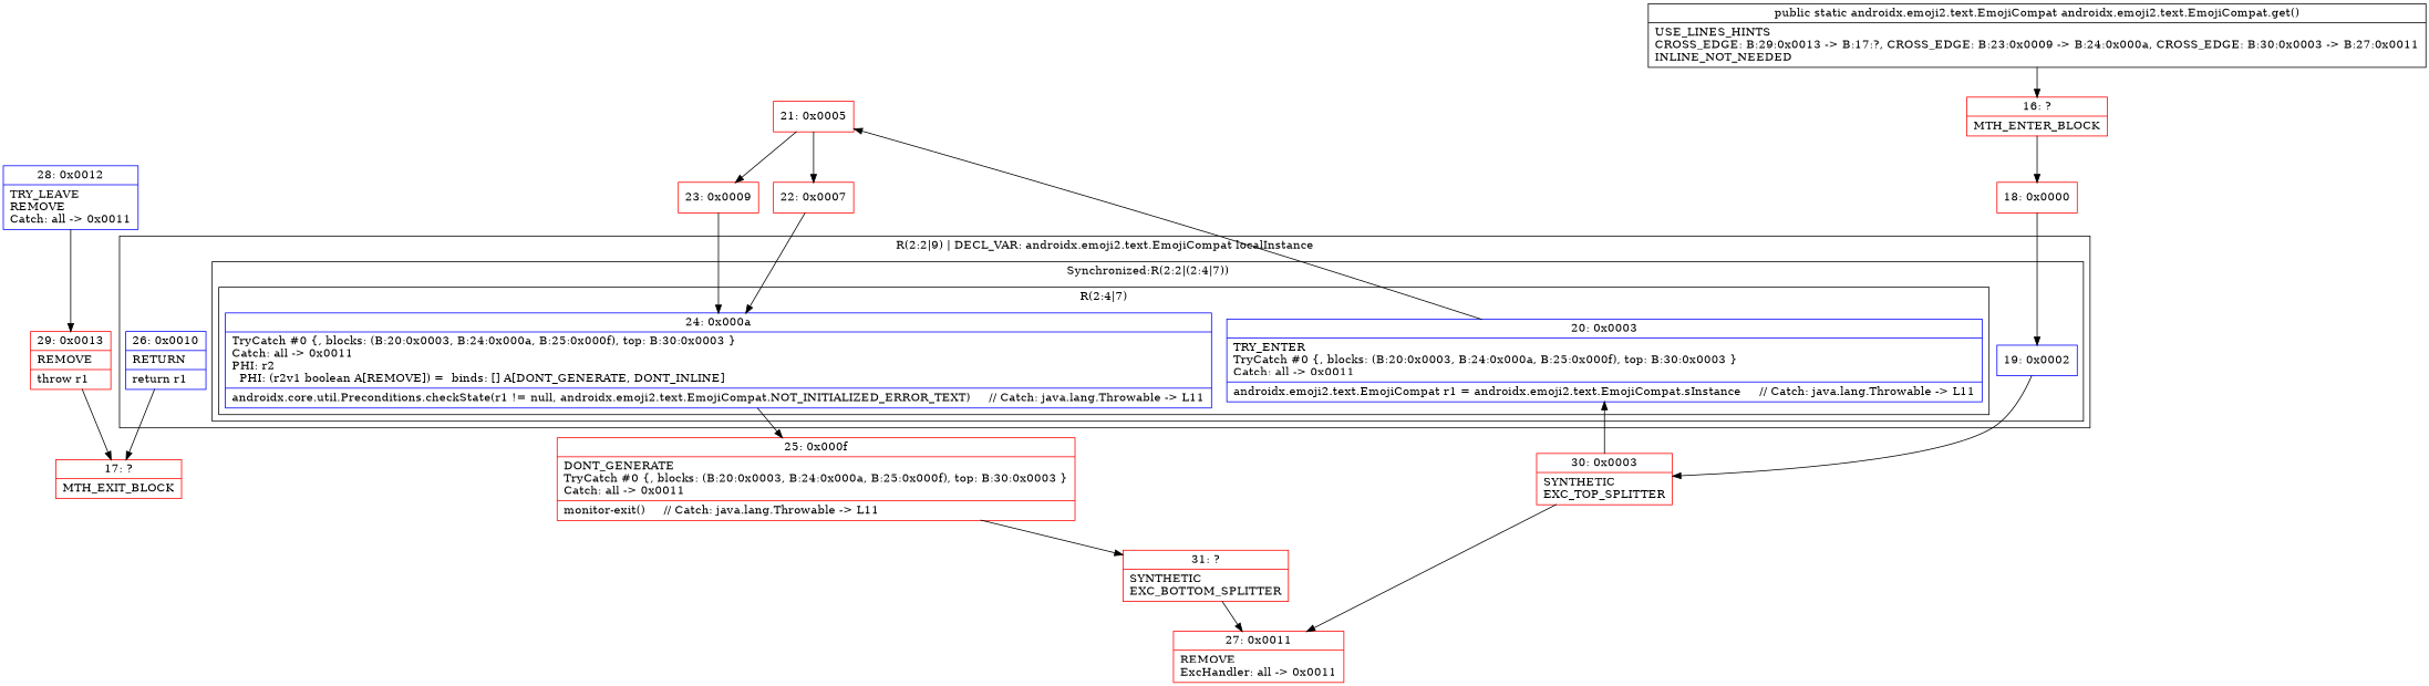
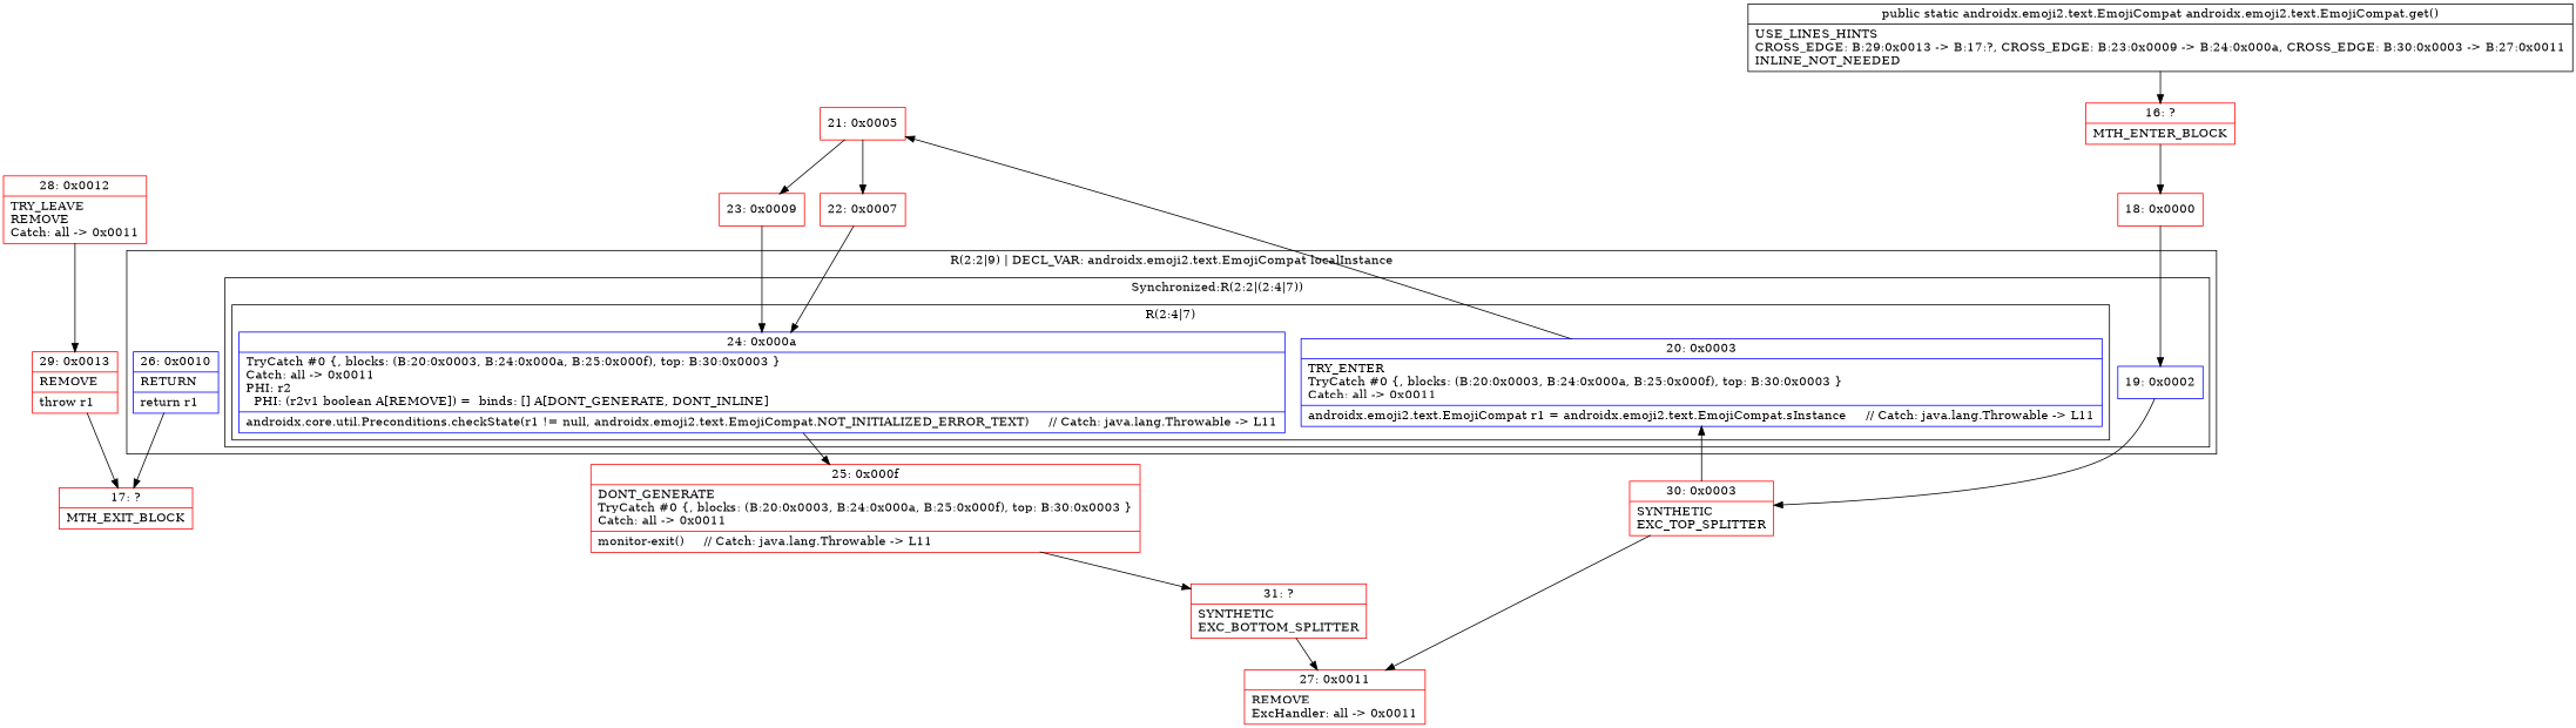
  digraph {
    fontname="DejaVu Serif"
    node [color=red fontname="DejaVu Serif" shape=record]
    edge [fontname="DejaVu Serif"]
    n1 [color=blue label="{20\:\ 0x0003|TRY_ENTER\lTryCatch #0 \{, blocks: (B:20:0x0003, B:24:0x000a, B:25:0x000f), top: B:30:0x0003 \}\lCatch: all \-\> 0x0011\l|androidx.emoji2.text.EmojiCompat r1 = androidx.emoji2.text.EmojiCompat.sInstance     \/\/ Catch: java.lang.Throwable \-\> L11\l}"]
    n2 [color=blue label="{24\:\ 0x000a|TryCatch #0 \{, blocks: (B:20:0x0003, B:24:0x000a, B:25:0x000f), top: B:30:0x0003 \}\lCatch: all \-\> 0x0011\lPHI: r2 \l  PHI: (r2v1 boolean A[REMOVE]) =  binds: [] A[DONT_GENERATE, DONT_INLINE]\l|androidx.core.util.Preconditions.checkState(r1 != null, androidx.emoji2.text.EmojiCompat.NOT_INITIALIZED_ERROR_TEXT)     \/\/ Catch: java.lang.Throwable \-\> L11\l}"]
    n3 [color=blue label="{19\:\ 0x0002}"]
    n4 [color=blue label="{26\:\ 0x0010|RETURN\l|return r1\l}"]
    n5 [label="{21\:\ 0x0005}"]
    n6 [label="{25\:\ 0x000f|DONT_GENERATE\lTryCatch #0 \{, blocks: (B:20:0x0003, B:24:0x000a, B:25:0x000f), top: B:30:0x0003 \}\lCatch: all \-\> 0x0011\l|monitor\-exit()     \/\/ Catch: java.lang.Throwable \-\> L11\l}"]
    n7 [label="{30\:\ 0x0003|SYNTHETIC\lEXC_TOP_SPLITTER\l}"]
    n8 [label="{17\:\ ?|MTH_EXIT_BLOCK\l}"]
    n9 [label="{27\:\ 0x0011|REMOVE\lExcHandler: all \-\> 0x0011\l}"]
    n10 [label="{22\:\ 0x0007}"]
    n11 [label="{23\:\ 0x0009}"]
    n12 [label="{31\:\ ?|SYNTHETIC\lEXC_BOTTOM_SPLITTER\l}"]
    n13 [label="{16\:\ ?|MTH_ENTER_BLOCK\l}"]
    n14 [label="{18\:\ 0x0000}"]
-   n15 [color=blue label="{28\:\ 0x0012|TRY_LEAVE\lREMOVE\lCatch: all \-\> 0x0011\l}"]
+   n15 [label="{28\:\ 0x0012|TRY_LEAVE\lREMOVE\lCatch: all \-\> 0x0011\l}"]
    n16 [label="{29\:\ 0x0013|REMOVE\l|throw r1\l}"]
    n17 [label="{public static androidx.emoji2.text.EmojiCompat androidx.emoji2.text.EmojiCompat.get()  | USE_LINES_HINTS\lCROSS_EDGE: B:29:0x0013 \-\> B:17:?, CROSS_EDGE: B:23:0x0009 \-\> B:24:0x000a, CROSS_EDGE: B:30:0x0003 \-\> B:27:0x0011\lINLINE_NOT_NEEDED\l}" color=""]
    subgraph cluster_1 {
      label="R(2:2|9) | DECL_VAR: androidx.emoji2.text.EmojiCompat localInstance\l"
      n4
      subgraph cluster_2 {
        label="Synchronized:R(2:2|(2:4|7))"
        n3
        subgraph cluster_3 {
          label="R(2:4|7)"
          n1
          n2
        }
      }
    }
    n1 -> n5
    n2 -> n6
    n3 -> n7
    n4 -> n8
    n5 -> n10
    n5 -> n11
    n6 -> n12
    n7 -> n1
    n7 -> n9
    n10 -> n2
    n11 -> n2
    n12 -> n9
    n13 -> n14
    n14 -> n3
    n15 -> n16
    n16 -> n8
    n17 -> n13
  }
